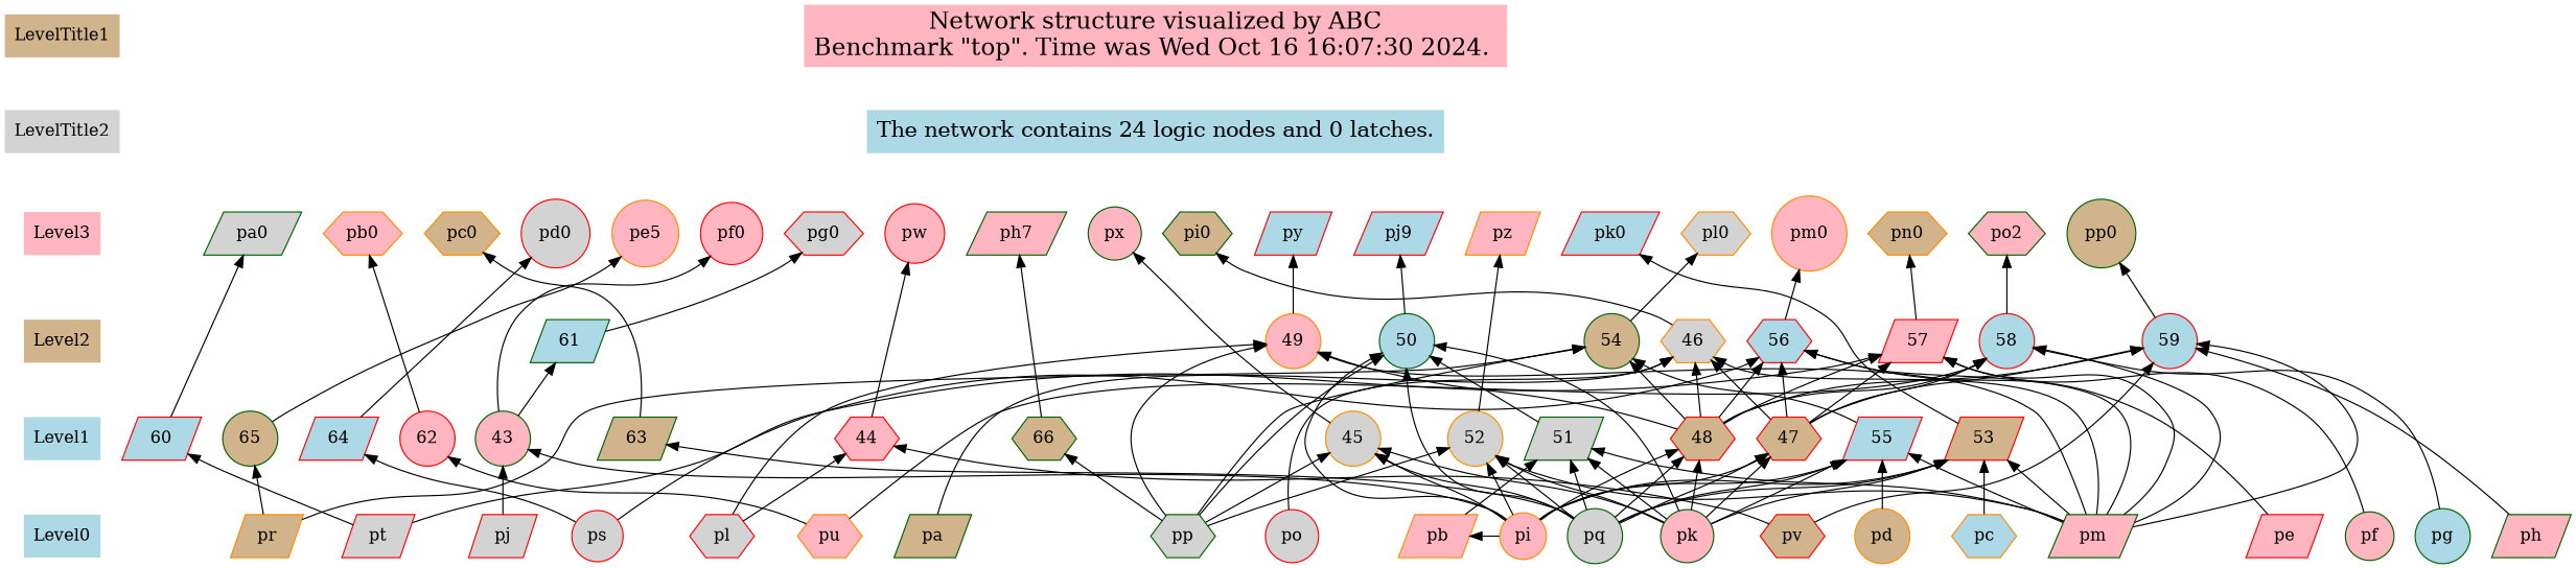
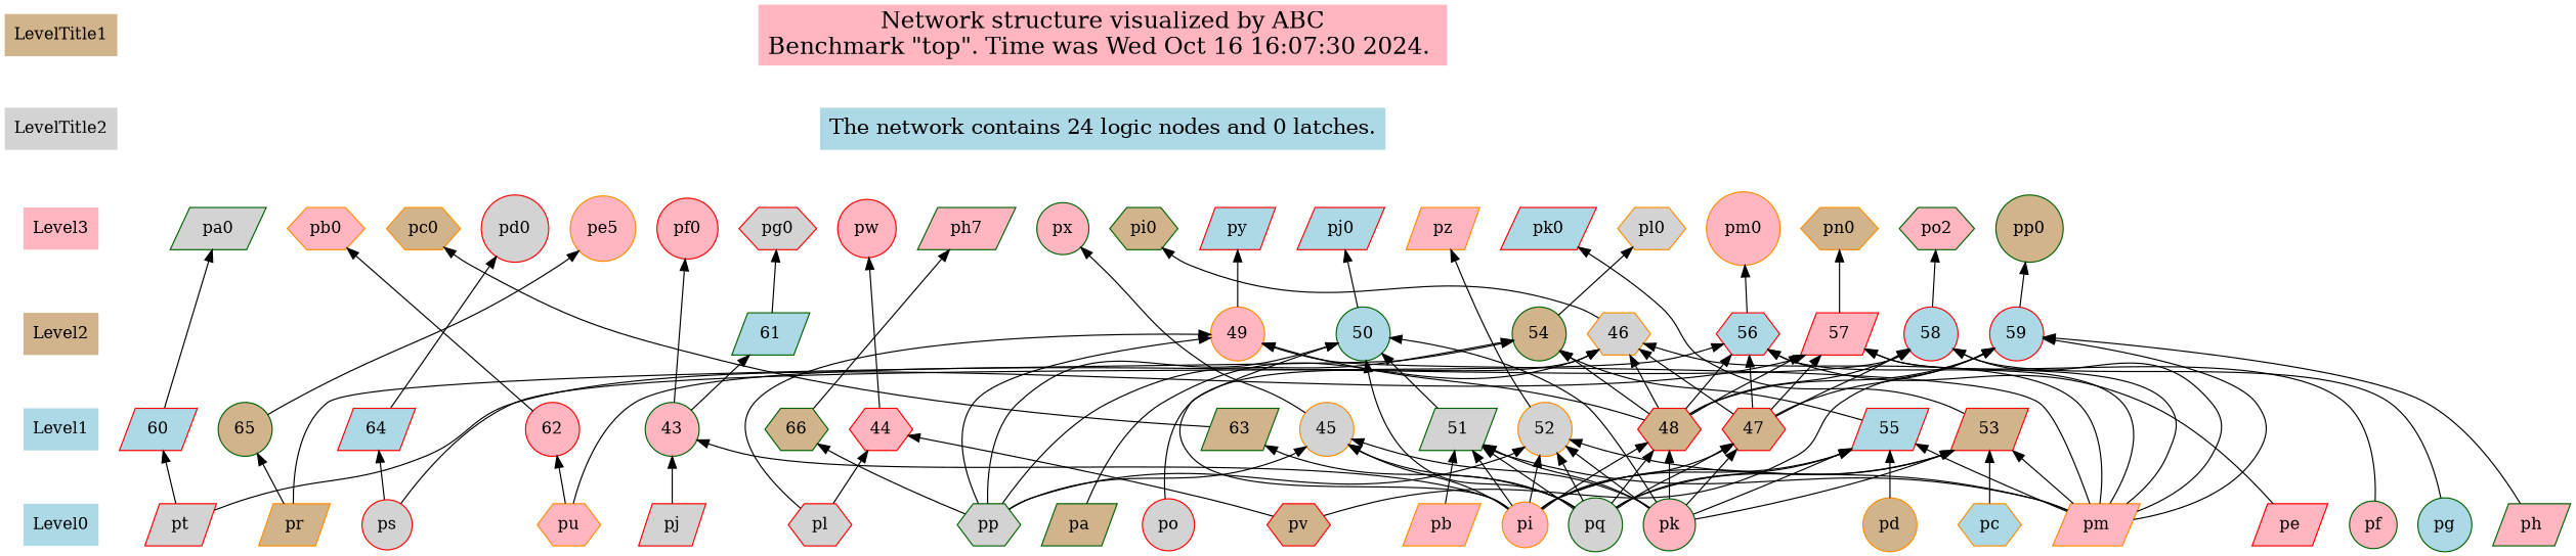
  digraph {
    node [color=red fillcolor=lightpink shape=circle style=filled]
    edge [dir=back style=solid]
    LevelTitle1 [fillcolor=tan shape=plaintext]
    LevelTitle2 [fillcolor=lightgrey shape=plaintext]
    Level3 [color=darkgreen shape=plaintext]
    Level2 [color=darkgreen fillcolor=tan shape=plaintext]
    Level1 [color=darkgreen fillcolor=lightblue shape=plaintext]
    Level0 [fillcolor=lightblue shape=plaintext]
    n7 [fontname="Times-Roman" fontsize=20 label="Network structure visualized by ABC\nBenchmark \"top\". Time was Wed Oct 16 16:07:30 2024. " shape=plaintext]
    n8 [fillcolor=lightblue fontname="Times-Roman" fontsize=18 label="The network contains 24 logic nodes and 0 latches.\n" shape=plaintext]
    n9 [color=darkgreen fillcolor=lightgrey label=pa0 shape=parallelogram]
    n10 [color=darkorange label=pb0 shape=hexagon]
    n11 [color=darkorange fillcolor=tan label=pc0 shape=hexagon]
    n12 [fillcolor=lightgrey label=pd0]
    n13 [color=darkorange label=pe5]
    n14 [label=pf0]
    n15 [fillcolor=lightgrey label=pg0 shape=hexagon]
    n16 [label=pw]
    n17 [color=darkgreen label=ph7 shape=parallelogram]
    n18 [color=darkgreen label=px]
    n19 [color=darkgreen fillcolor=tan label=pi0 shape=hexagon]
    n20 [fillcolor=lightblue label=py shape=parallelogram]
-   n21 [fillcolor=lightblue label=pj9 shape=parallelogram]
+   n21 [fillcolor=lightblue label=pj0 shape=parallelogram]
    n22 [color=darkorange label=pz shape=parallelogram]
    n23 [fillcolor=lightblue label=pk0 shape=parallelogram]
    n24 [color=darkorange fillcolor=lightgrey label=pl0 shape=hexagon]
    n25 [color=darkorange label=pm0]
    n26 [color=darkorange fillcolor=tan label=pn0 shape=hexagon]
    n27 [color=darkgreen label=po2 shape=hexagon]
    n28 [color=darkgreen fillcolor=tan label=pp0]
    n29 [color=darkorange fillcolor=lightgrey label="46\n" shape=hexagon]
    n30 [color=darkorange label="49\n"]
    n31 [color=darkgreen fillcolor=lightblue label="50\n"]
    n32 [color=darkgreen fillcolor=tan label="54\n"]
    n33 [fillcolor=lightblue label="56\n" shape=hexagon]
    n34 [label="57\n" shape=parallelogram]
    n35 [fillcolor=lightblue label="58\n"]
    n36 [fillcolor=lightblue label="59\n"]
    n37 [color=darkgreen fillcolor=lightblue label="61\n" shape=parallelogram]
    n38 [color=darkgreen label="43\n"]
    n39 [label="44\n" shape=hexagon]
    n40 [color=darkorange fillcolor=lightgrey label="45\n"]
    n41 [fillcolor=tan label="47\n" shape=hexagon]
    n42 [fillcolor=tan label="48\n" shape=hexagon]
    n43 [color=darkgreen fillcolor=lightgrey label="51\n" shape=parallelogram]
    n44 [color=darkorange fillcolor=lightgrey label="52\n"]
    n45 [fillcolor=tan label="53\n" shape=parallelogram]
    n46 [fillcolor=lightblue label="55\n" shape=parallelogram]
    n47 [fillcolor=lightblue label="60\n" shape=parallelogram]
    n48 [label="62\n"]
    n49 [color=darkgreen fillcolor=tan label="63\n" shape=parallelogram]
    n50 [fillcolor=lightblue label="64\n" shape=parallelogram]
    n51 [color=darkgreen fillcolor=tan label="65\n"]
    n52 [color=darkgreen fillcolor=tan label="66\n" shape=hexagon]
    n53 [color=darkgreen fillcolor=lightgrey label=pp shape=hexagon]
    n54 [color=darkgreen fillcolor=lightgrey label=pq]
    n55 [color=darkorange fillcolor=tan label=pr shape=parallelogram]
    n56 [fillcolor=lightgrey label=ps]
    n57 [fillcolor=lightgrey label=pt shape=parallelogram]
    n58 [color=darkorange label=pu shape=hexagon]
    n59 [fillcolor=tan label=pv shape=hexagon]
    n60 [color=darkgreen fillcolor=tan label=pa shape=parallelogram]
    n61 [color=darkorange label=pb shape=parallelogram]
    n62 [color=darkorange fillcolor=lightblue label=pc shape=hexagon]
    n63 [color=darkorange fillcolor=tan label=pd]
    n64 [label=pe shape=parallelogram]
    n65 [color=darkgreen label=pf]
    n66 [color=darkgreen fillcolor=lightblue label=pg]
    n67 [color=darkgreen label=ph shape=parallelogram]
    n68 [color=darkorange label=pi]
    n69 [fillcolor=lightgrey label=pj shape=parallelogram]
    n70 [color=darkgreen label=pk]
    n71 [fillcolor=lightgrey label=pl shape=hexagon]
-   n72 [color=darkgreen label=pm shape=parallelogram]
+   n72 [color=darkorange label=pm shape=parallelogram]
    n73 [fillcolor=lightgrey label=po]
    subgraph sub_1 {
      LevelTitle1
      LevelTitle2
      Level3
      Level2
      Level1
      Level0
    }
    subgraph sub_2 {
      rank=same
      LevelTitle1
      n7
    }
    subgraph sub_3 {
      rank=same
      LevelTitle2
      n8
    }
    subgraph sub_4 {
      rank=same
      Level3
      n9
      n10
      n11
      n12
      n13
      n14
      n15
      n16
      n17
      n18
      n19
      n20
      n21
      n22
      n23
      n24
      n25
      n26
      n27
      n28
    }
    subgraph sub_5 {
      rank=same
      Level2
      n29
      n30
      n31
      n32
      n33
      n34
      n35
      n36
      n37
    }
    subgraph sub_6 {
      rank=same
      Level1
      n38
      n39
      n40
      n41
      n42
      n43
      n44
      n45
      n46
      n47
      n48
      n49
      n50
      n51
      n52
    }
    subgraph sub_7 {
      rank=same
      Level0
      n53
      n54
      n55
      n56
      n57
      n58
      n59
      n60
      n61
      n62
      n63
      n64
      n65
      n66
      n67
      n68
      n69
      n70
      n71
      n72
      n73
    }
    LevelTitle1 -> LevelTitle2 [style=invis]
    LevelTitle2 -> Level3 [style=invis]
    Level3 -> Level2 [style=invis]
    Level2 -> Level1 [style=invis]
    Level1 -> Level0 [style=invis]
    n7 -> n8 [style=invis]
    n8 -> n9 [style=invis]
    n8 -> n10 [style=invis]
    n8 -> n11 [style=invis]
    n8 -> n12 [style=invis]
    n8 -> n13 [style=invis]
    n8 -> n14 [style=invis]
    n8 -> n15 [style=invis]
    n8 -> n16 [style=invis]
    n8 -> n17 [style=invis]
    n8 -> n18 [style=invis]
    n8 -> n19 [style=invis]
    n8 -> n20 [style=invis]
    n8 -> n21 [style=invis]
    n8 -> n22 [style=invis]
    n8 -> n23 [style=invis]
    n8 -> n24 [style=invis]
    n8 -> n25 [style=invis]
    n8 -> n26 [style=invis]
    n8 -> n27 [style=invis]
    n8 -> n28 [style=invis]
    n9 -> n10 [style=invis]
    n9 -> n47
    n10 -> n11 [style=invis]
    n10 -> n48
    n11 -> n12 [style=invis]
    n11 -> n49
    n12 -> n13 [style=invis]
    n12 -> n50
    n13 -> n14 [style=invis]
    n13 -> n51
    n14 -> n15 [style=invis]
    n14 -> n38
    n15 -> n16 [style=invis]
    n15 -> n37
    n16 -> n17 [style=invis]
    n16 -> n39
    n17 -> n18 [style=invis]
    n17 -> n52
    n18 -> n19 [style=invis]
    n18 -> n40
    n19 -> n20 [style=invis]
    n19 -> n29
    n20 -> n21 [style=invis]
    n20 -> n30
    n21 -> n22 [style=invis]
    n21 -> n31
    n22 -> n23 [style=invis]
    n22 -> n44
    n23 -> n24 [style=invis]
    n23 -> n45
    n24 -> n25 [style=invis]
    n24 -> n32
    n25 -> n26 [style=invis]
    n25 -> n33
    n26 -> n27 [style=invis]
    n26 -> n34
    n27 -> n28 [style=invis]
    n27 -> n35
    n28 -> n36
    n29 -> n41
    n29 -> n42
    n29 -> n60
    n29 -> n72
    n29 -> n73
    n30 -> n42
    n30 -> n53
    n30 -> n71
    n30 -> n72
    n31 -> n43
    n31 -> n53
    n31 -> n54
    n31 -> n68
    n31 -> n70
    n32 -> n42
    n32 -> n46
    n32 -> n53
    n32 -> n55
    n33 -> n41
    n33 -> n42
    n33 -> n56
    n33 -> n64
    n33 -> n72
    n34 -> n41
    n34 -> n42
    n34 -> n57
    n34 -> n65
    n34 -> n72
    n35 -> n41
    n35 -> n42
    n35 -> n58
    n35 -> n66
    n35 -> n72
    n36 -> n41
    n36 -> n42
    n36 -> n59
    n36 -> n67
    n36 -> n72
    n37 -> n38
    n38 -> n68
    n38 -> n69
    n39 -> n59
    n39 -> n71
    n40 -> n53
    n40 -> n54
    n40 -> n68
    n40 -> n70
    n41 -> n54
    n41 -> n68
    n41 -> n70
    n42 -> n54
    n42 -> n68
    n42 -> n70
    n43 -> n54
    n43 -> n61
-   n61 -> n68
+   n43 -> n68
    n43 -> n70
    n43 -> n72
    n44 -> n53
    n44 -> n54
    n44 -> n68
    n44 -> n70
    n44 -> n72
    n45 -> n54
    n45 -> n62
    n45 -> n68
    n45 -> n70
    n45 -> n72
    n46 -> n54
    n46 -> n63
    n46 -> n68
    n46 -> n70
    n46 -> n72
    n47 -> n57
    n48 -> n58
    n49 -> n54
    n50 -> n56
    n51 -> n55
    n52 -> n53
  }
